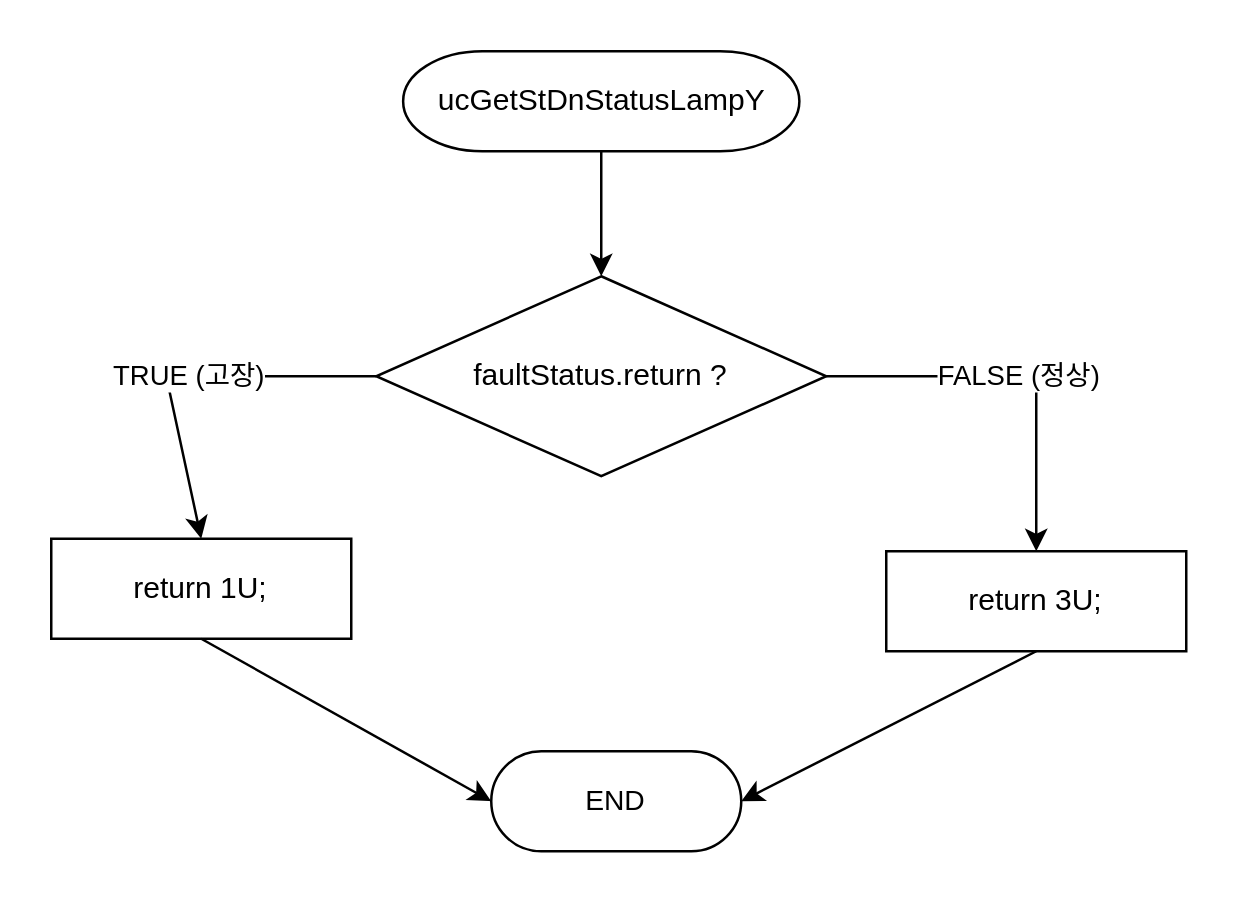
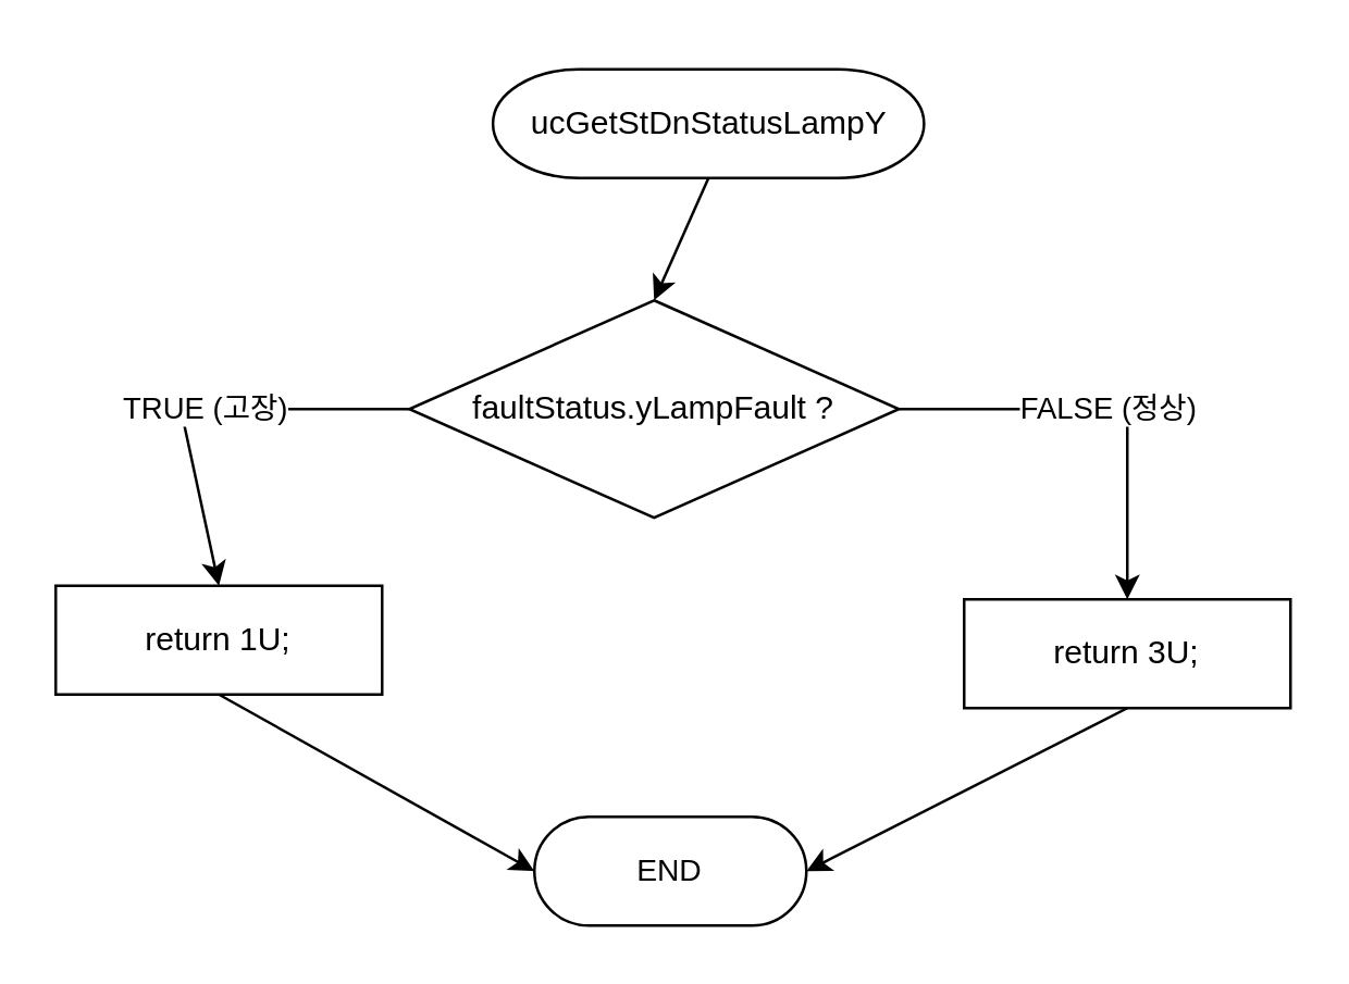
  <mxCell id="0" />
  <mxCell id="1" parent="0" />
- <mxCell id="2" value="faultStatus.return ?" style="rhombus;whiteSpace=wrap;html=1;strokeWidth=1;fontStyle=0;fillColor=none;strokeColor=#000000;" vertex="1" parent="1"><mxGeometry x="150" y="110" width="180" height="80" as="geometry" /></mxCell>
+ <mxCell id="2" value="faultStatus.yLampFault ?" style="rhombus;whiteSpace=wrap;html=1;strokeWidth=1;fontStyle=0;fillColor=none;strokeColor=#000000;" vertex="1" parent="1"><mxGeometry x="150" y="110" width="180" height="80" as="geometry" /></mxCell>
  <mxCell id="3" value="&lt;span style=&quot;font-weight: normal;&quot;&gt;return 1U;&lt;/span&gt;" style="rounded=0;whiteSpace=wrap;html=1;strokeWidth=1;fontStyle=0;fillColor=none;strokeColor=#000000;fontStyle=1" vertex="1" parent="1"><mxGeometry x="20" y="215" width="120" height="40" as="geometry" /></mxCell>
  <mxCell id="4" value="&lt;span style=&quot;font-weight: normal;&quot;&gt;return 3U;&lt;/span&gt;" style="rounded=0;whiteSpace=wrap;html=1;strokeWidth=1;fontStyle=0;fillColor=none;strokeColor=#000000;fontStyle=1" vertex="1" parent="1"><mxGeometry x="354" y="220" width="120" height="40" as="geometry" /></mxCell>
  <mxCell id="5" value="" style="endArrow=classic;html=1;rounded=0;exitX=0.5;exitY=1;exitDx=0;exitDy=0;entryX=0.5;entryY=0;entryDx=0;entryDy=0;exitPerimeter=0;" edge="1" parent="1" source="8" target="2"><mxGeometry width="50" height="50" relative="1" as="geometry"><mxPoint x="240" y="70" as="sourcePoint" /><mxPoint x="240" y="110" as="targetPoint" /></mxGeometry></mxCell>
  <mxCell id="6" value="TRUE (고장)" style="endArrow=classic;html=1;rounded=0;exitX=0;exitY=0.5;exitDx=0;exitDy=0;entryX=0.5;entryY=0;entryDx=0;entryDy=0;" edge="1" parent="1" source="2" target="3"><mxGeometry width="50" height="50" relative="1" as="geometry"><mxPoint x="150" y="150" as="sourcePoint" /><mxPoint x="66" y="240" as="targetPoint" /><Array as="points"><mxPoint x="66" y="150" /></Array></mxGeometry></mxCell>
  <mxCell id="7" value="FALSE (정상)" style="endArrow=classic;html=1;rounded=0;exitX=1;exitY=0.5;exitDx=0;exitDy=0;entryX=0.5;entryY=0;entryDx=0;entryDy=0;" edge="1" parent="1" source="2" target="4"><mxGeometry width="50" height="50" relative="1" as="geometry"><mxPoint x="330" y="150" as="sourcePoint" /><mxPoint x="414" y="240" as="targetPoint" /><Array as="points"><mxPoint x="414" y="150" /></Array></mxGeometry></mxCell>
- <mxCell id="8" value="&lt;div style=&quot;&quot;&gt;&lt;font style=&quot;direction: ltr; line-height: 120%; opacity: 1;&quot;&gt;ucGetStDnStatusLampY&lt;br&gt;&lt;/font&gt;&lt;/div&gt;" style="verticalAlign=middle;align=center;overflow=width;vsdxID=2;fillColor=#FFFFFF;gradientColor=none;shape=stencil(tVLLDsIgEPwajiQIMfFe638Qu22JCM2Ctv69kK0Rm9qDibeZndkXC1NV6PUATIoQ0V9gNE3smToyKY3rAU1MiKmaqar1CB36m2uIDzo7M7r6e64wUZ4UOUWKB9GdIH4irzWu8B42vRrPScNFXZzN+5mvl3qJXE8mcPRRR+Pdh2Y1dsBTE95a3c0TkBRGgKEIb6wg1/r+ssCXd/vLCgm8z9caa+n6pb48dwrRV1H1Ew==);strokeColor=#000000;spacingTop=-1;spacingBottom=-1;spacingLeft=-1;spacingRight=-1;points=[[0.5,1,0],[0.5,0,0],[0,0.5,0],[1,0.5,0]];labelBackgroundColor=none;rounded=0;html=1;whiteSpace=wrap;strokeWidth=1;" vertex="1" parent="1"><mxGeometry x="160.75" y="20" width="158.5" height="40" as="geometry" /></mxCell>
+ <mxCell id="8" value="&lt;div style=&quot;&quot;&gt;&lt;font style=&quot;direction: ltr; line-height: 120%; opacity: 1;&quot;&gt;ucGetStDnStatusLampY&lt;br&gt;&lt;/font&gt;&lt;/div&gt;" style="verticalAlign=middle;align=center;overflow=width;vsdxID=2;fillColor=#FFFFFF;gradientColor=none;shape=stencil(tVLLDsIgEPwajiQIMfFe638Qu22JCM2Ctv69kK0Rm9qDibeZndkXC1NV6PUATIoQ0V9gNE3smToyKY3rAU1MiKmaqar1CB36m2uIDzo7M7r6e64wUZ4UOUWKB9GdIH4irzWu8B42vRrPScNFXZzN+5mvl3qJXE8mcPRRR+Pdh2Y1dsBTE95a3c0TkBRGgKEIb6wg1/r+ssCXd/vLCgm8z9caa+n6pb48dwrRV1H1Ew==);strokeColor=#000000;spacingTop=-1;spacingBottom=-1;spacingLeft=-1;spacingRight=-1;points=[[0.5,1,0],[0.5,0,0],[0,0.5,0],[1,0.5,0]];labelBackgroundColor=none;rounded=0;html=1;whiteSpace=wrap;strokeWidth=1;" vertex="1" parent="1"><mxGeometry x="180.75" y="25" width="158.5" height="40" as="geometry" /></mxCell>
  <mxCell id="9" value="&lt;div style=&quot;font-size: 1px&quot;&gt;&lt;font style=&quot;font-size:11.29px;font-family:Arial;color:#000000;direction:ltr;letter-spacing:0px;line-height:120%;opacity:1&quot;&gt;END&lt;br/&gt;&lt;/font&gt;&lt;/div&gt;" style="verticalAlign=middle;align=center;overflow=width;vsdxID=77;fillColor=#FFFFFF;gradientColor=none;shape=stencil(tVLLDsIgEPwajiQIMfFe638Qu22JCM2Ctv69kK0Rm9qDibeZndkXC1NV6PUATIoQ0V9gNE3smToyKY3rAU1MiKmaqar1CB36m2uIDzo7M7r6e64wUZ4UOUWKB9GdIH4irzWu8B42vRrPScNFXZzN+5mvl3qJXE8mcPRRR+Pdh2Y1dsBTE95a3c0TkBRGgKEIb6wg1/r+ssCXd/vLCgm8z9caa+n6pb48dwrRV1H1Ew==);strokeColor=#000000;spacingTop=-1;spacingBottom=-1;spacingLeft=-1;spacingRight=-1;points=[[0.5,1,0],[0.5,0,0],[0,0.5,0],[1,0.5,0]];labelBackgroundColor=none;rounded=0;html=1;whiteSpace=wrap;strokeWidth=1;" vertex="1" parent="1"><mxGeometry x="196" y="300" width="100" height="40" as="geometry" /></mxCell>
  <mxCell id="10" value="" style="endArrow=classic;html=1;rounded=0;entryX=0;entryY=0.5;entryDx=0;entryDy=0;entryPerimeter=0;exitX=0.5;exitY=1;exitDx=0;exitDy=0;" edge="1" parent="1" source="3" target="9"><mxGeometry width="50" height="50" relative="1" as="geometry"><mxPoint x="106" y="280" as="sourcePoint" /><mxPoint x="156" y="230" as="targetPoint" /></mxGeometry></mxCell>
  <mxCell id="11" value="" style="endArrow=classic;html=1;rounded=0;entryX=1;entryY=0.5;entryDx=0;entryDy=0;entryPerimeter=0;exitX=0.5;exitY=1;exitDx=0;exitDy=0;" edge="1" parent="1" source="4" target="9"><mxGeometry width="50" height="50" relative="1" as="geometry"><mxPoint x="106" y="280" as="sourcePoint" /><mxPoint x="156" y="230" as="targetPoint" /></mxGeometry></mxCell>
